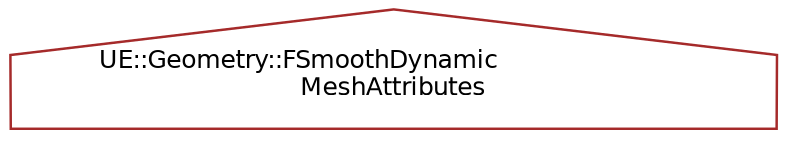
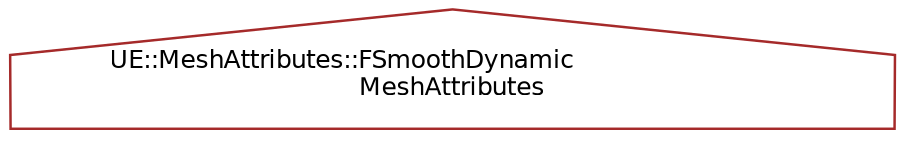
  digraph {
    rankdir=LR
-   n1 [color=brown fillcolor=white fontname=Helvetica fontsize=10 height=0.2 label="UE::Geometry::FSmoothDynamic\lMeshAttributes" shape=house style=filled width=0.4]
+   n1 [color=brown fillcolor=white fontname=Helvetica fontsize=10 height=0.2 label="UE::MeshAttributes::FSmoothDynamic\lMeshAttributes" shape=house style=filled width=0.4]
  }
